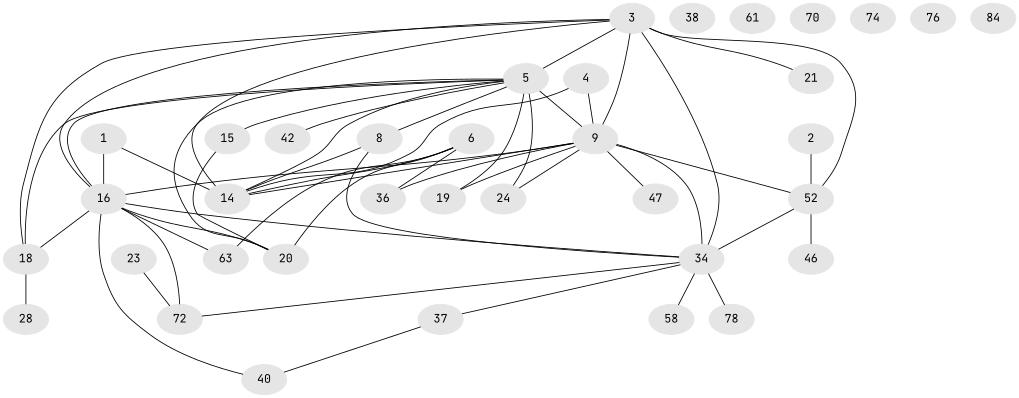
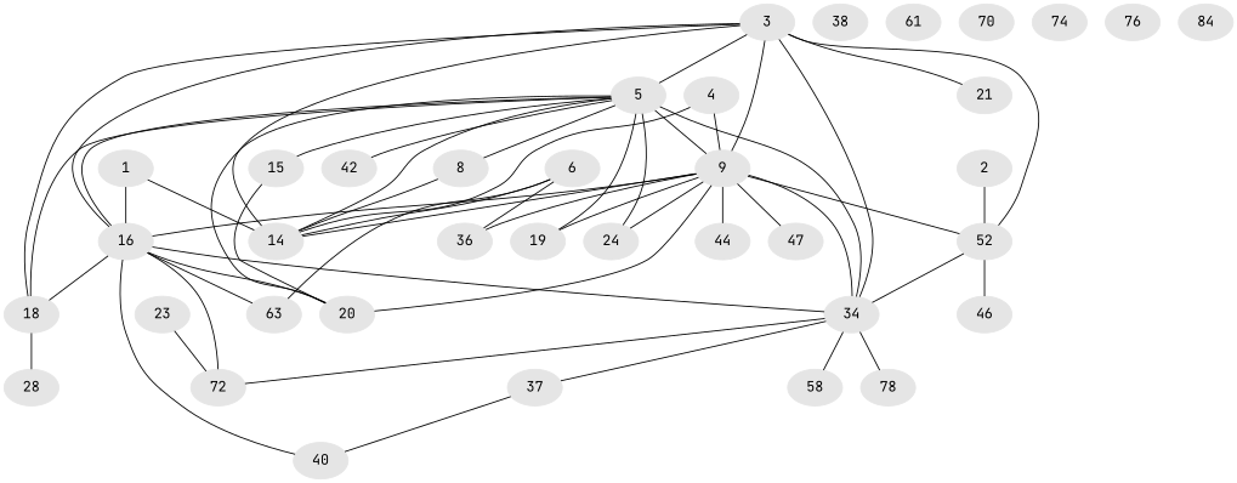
  graph {
    fontname="JetBrains Mono"
    node [color=gray90 fontname="JetBrains Mono" style=filled]
    edge [fontname="JetBrains Mono"]
    n1 [label=14 super="+67"]
    1
    16 [super="+87+25+68"]
    18 [super="+30+45"]
    34 [super="+65+55+48"]
    20 [super="+29"]
    63
    40 [super="+60"]
    72 [super="+75"]
    n10 [label=52 super="+33+53"]
    46
    2
    3 [super="+13+66"]
    5 [super="+22+14+7+10"]
    9 [super="+12+80+17+52+59+64"]
    21
    8 [super="+50"]
    15 [super="+35"]
    19
    24
    42
    36
+   44
    47
    28
    n26 [label=37 super="+83"]
    58
    78
    4 [super="+51"]
    6 [super="+43+54+37"]
    23 [super="+49"]
    38
    n33 [label=61]
    70
    74
    76
    84
    1 -- n1
    1 -- 16
    16 -- 18
    16 -- 34 [weight=2]
    16 -- 20 [weight=2]
    16 -- 63
    16 -- 40
    16 -- 72
    18 -- 28
    34 -- 72
    34 -- n26
    34 -- 58
    34 -- 78
    n10 -- 34
    n10 -- 46
    2 -- n10
    3 -- n1
    3 -- 16
    3 -- 18
    3 -- 34
    3 -- n10
    3 -- 5
    3 -- 9
    3 -- 21 [weight=2]
    5 -- n1
    5 -- 16
    5 -- 18
-   8 -- 34 [weight=5]
+   5 -- 34 [weight=5]
    5 -- 20
    5 -- 9 [weight=2]
    5 -- 8
    5 -- 15
    5 -- 19
    5 -- 24
    5 -- 42
    9 -- n1
    9 -- 16
    9 -- 34 [weight=3]
-   6 -- 20
+   9 -- 20
    9 -- n10
    9 -- 19
    9 -- 24
    9 -- 36
+   9 -- 44
    9 -- 47
    8 -- n1
    15 -- 20
    n26 -- 40
    4 -- n1
    4 -- 9
    6 -- n1
    6 -- 63
    6 -- 36
    23 -- 72
  }
